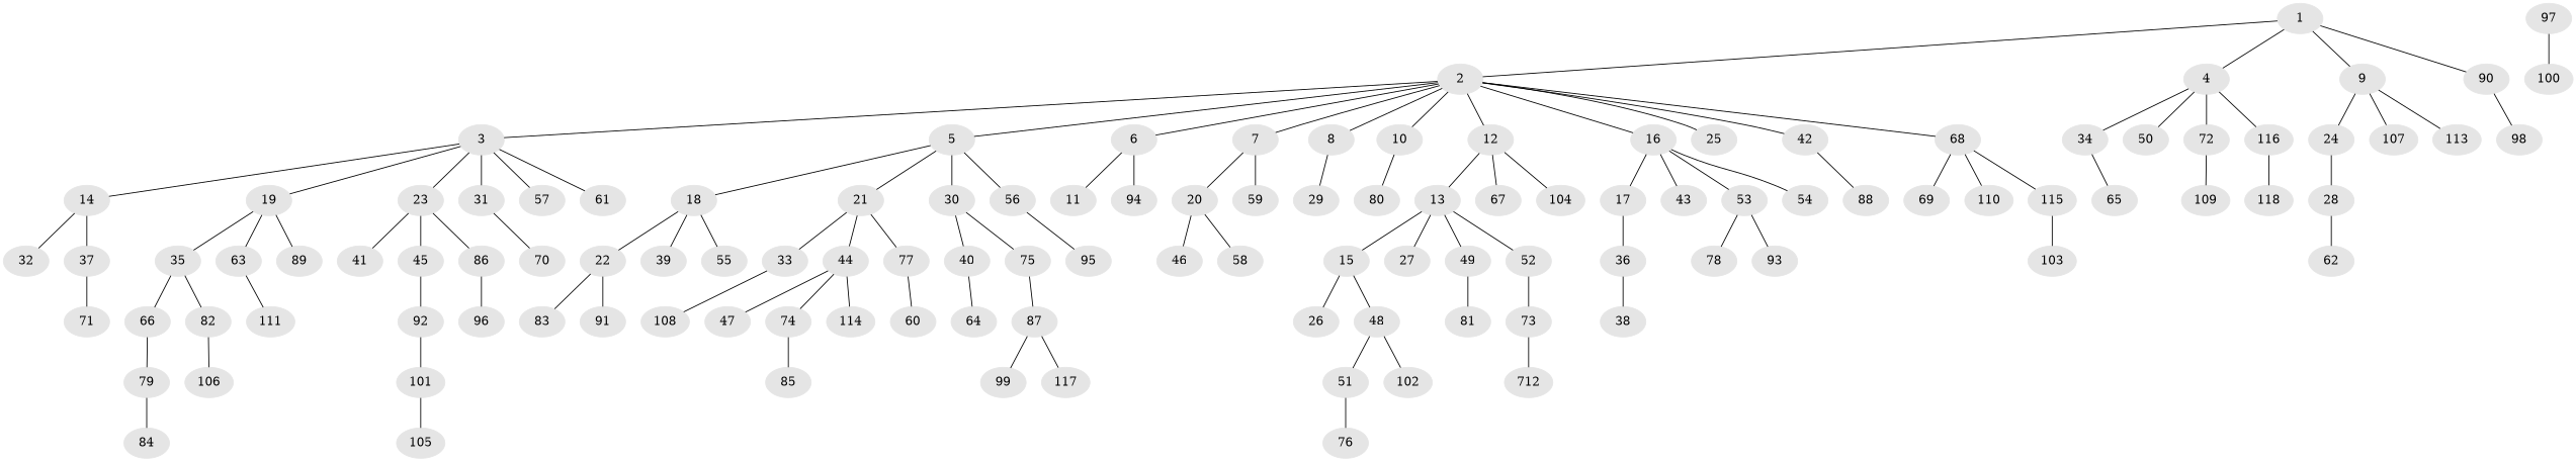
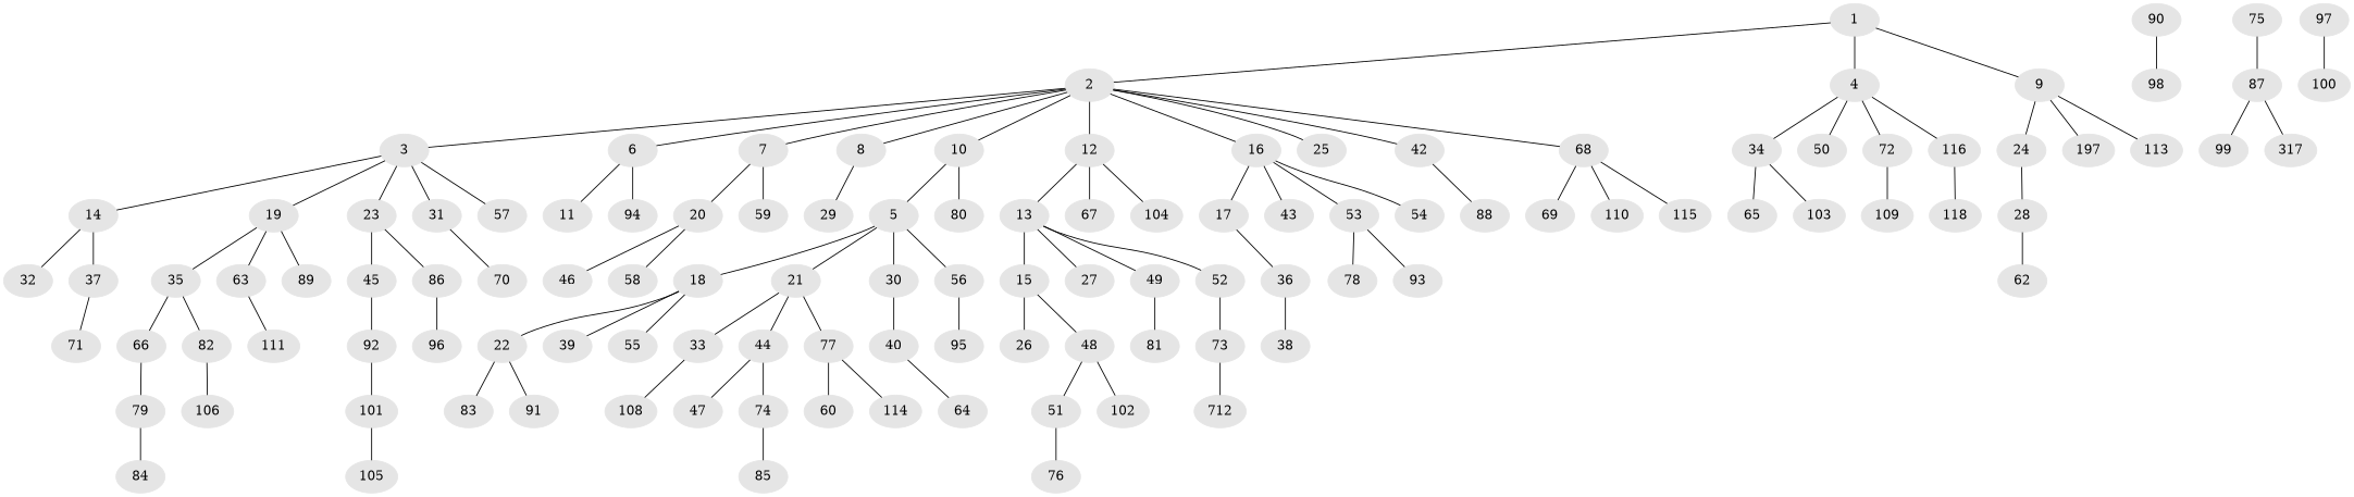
  graph {
    node [color=gray90 style=filled]
    1
    2
    4
    9
    90
    3
    5
    6
    7
    8
    10
    12
    16
    25
    42
    68
    34
    50
    72
    116
    24
-   107
+   107 [label=197]
    113
    98
    14
    19
    23
    31
    57
-   61
    18
    21
    30
    56
    11
    94
    20
    59
    29
    80
    13
    67
    104
    17
    43
    53
    54
    88
    69
    110
    115
    32
    37
    35
    63
    89
-   41
    45
    86
    70
    65
    103
    109
    118
    22
    39
    55
    33
    44
    77
    40
    75
    95
    46
    58
    28
    15
    27
    49
    52
    26
    48
    81
    73
    71
    51
    102
    36
    78
    93
    38
    83
    91
    66
    82
    111
    108
    47
    74
    60
    114
    92
    96
    62
    64
    87
    97
    100
    79
    106
    85
    101
    76
    n114 [label=712]
    84
    99
-   117
+   117 [label=317]
    105
    1 -- 2
    1 -- 4
    1 -- 9
-   1 -- 90
    2 -- 3
-   2 -- 5
+   10 -- 5
    2 -- 6
    2 -- 7
    2 -- 8
    2 -- 10
    2 -- 12
    2 -- 16
    2 -- 25
    2 -- 42
    2 -- 68
    4 -- 34
    4 -- 50
    4 -- 72
    4 -- 116
    9 -- 24
    9 -- 107
    9 -- 113
    90 -- 98
    3 -- 14
    3 -- 19
    3 -- 23
    3 -- 31
    3 -- 57
-   3 -- 61
    5 -- 18
    5 -- 21
    5 -- 30
    5 -- 56
    6 -- 11
    6 -- 94
    7 -- 20
    7 -- 59
    8 -- 29
    10 -- 80
    12 -- 13
    12 -- 67
    12 -- 104
    16 -- 17
    16 -- 43
    16 -- 53
    16 -- 54
    42 -- 88
    68 -- 69
    68 -- 110
    68 -- 115
    34 -- 65
-   115 -- 103
+   34 -- 103
    72 -- 109
    116 -- 118
    24 -- 28
    14 -- 32
    14 -- 37
    19 -- 35
    19 -- 63
    19 -- 89
-   23 -- 41
    23 -- 45
    23 -- 86
    31 -- 70
    18 -- 22
    18 -- 39
    18 -- 55
    21 -- 33
    21 -- 44
    21 -- 77
    30 -- 40
-   30 -- 75
    56 -- 95
    20 -- 46
    20 -- 58
    13 -- 15
    13 -- 27
    13 -- 49
    13 -- 52
    17 -- 36
    53 -- 78
    53 -- 93
    37 -- 71
    35 -- 66
    35 -- 82
    63 -- 111
    45 -- 92
    86 -- 96
    22 -- 83
    22 -- 91
    33 -- 108
    44 -- 47
    44 -- 74
    77 -- 60
-   44 -- 114
+   77 -- 114
    40 -- 64
    75 -- 87
    28 -- 62
    15 -- 26
    15 -- 48
    49 -- 81
    52 -- 73
    48 -- 51
    48 -- 102
    73 -- n114
    51 -- 76
    36 -- 38
    66 -- 79
    82 -- 106
    74 -- 85
    92 -- 101
    87 -- 99
    87 -- 117
    97 -- 100
    79 -- 84
    101 -- 105
  }
